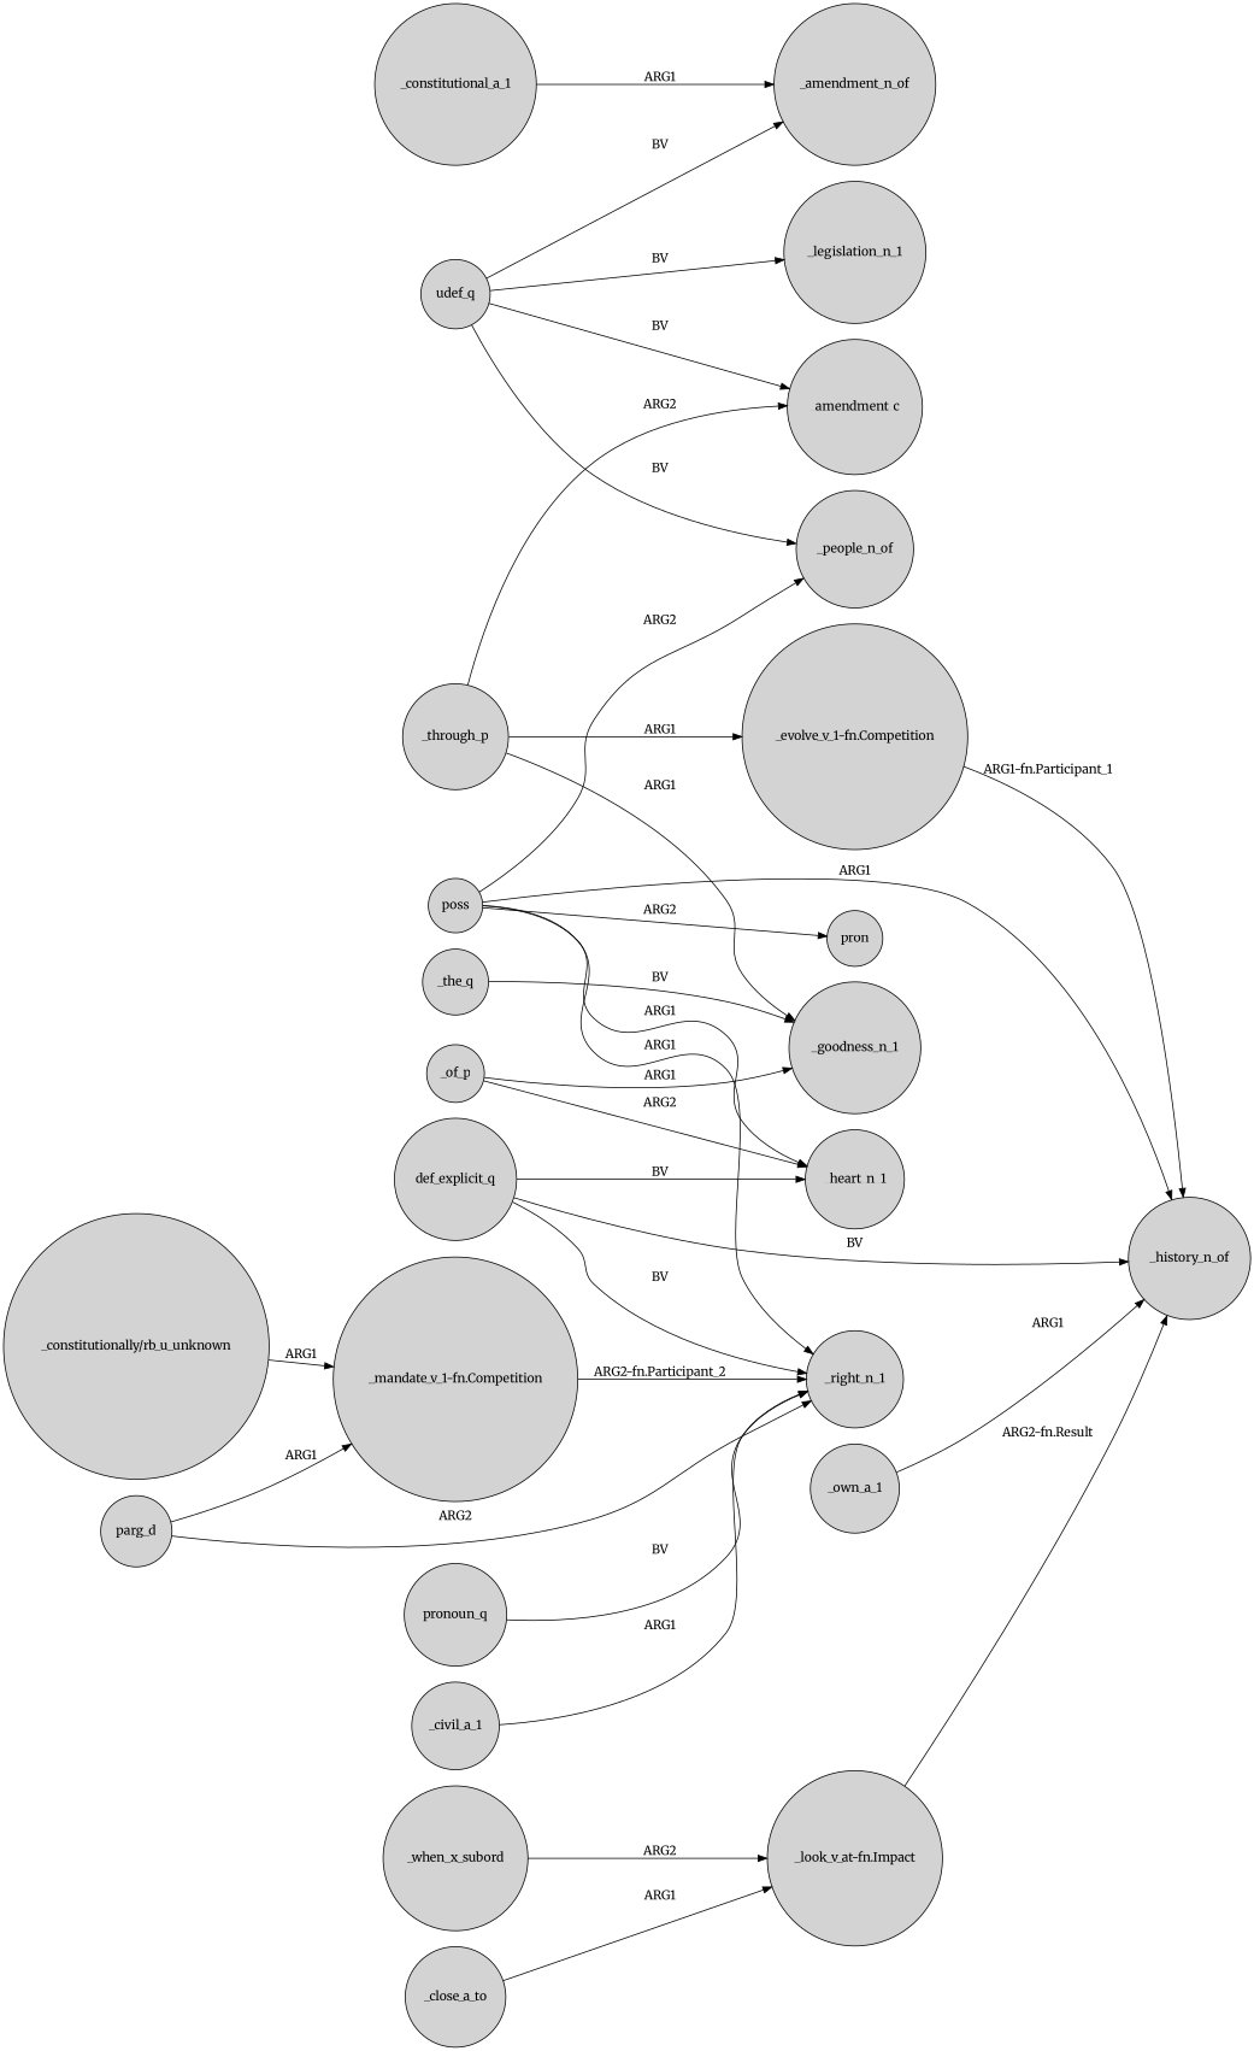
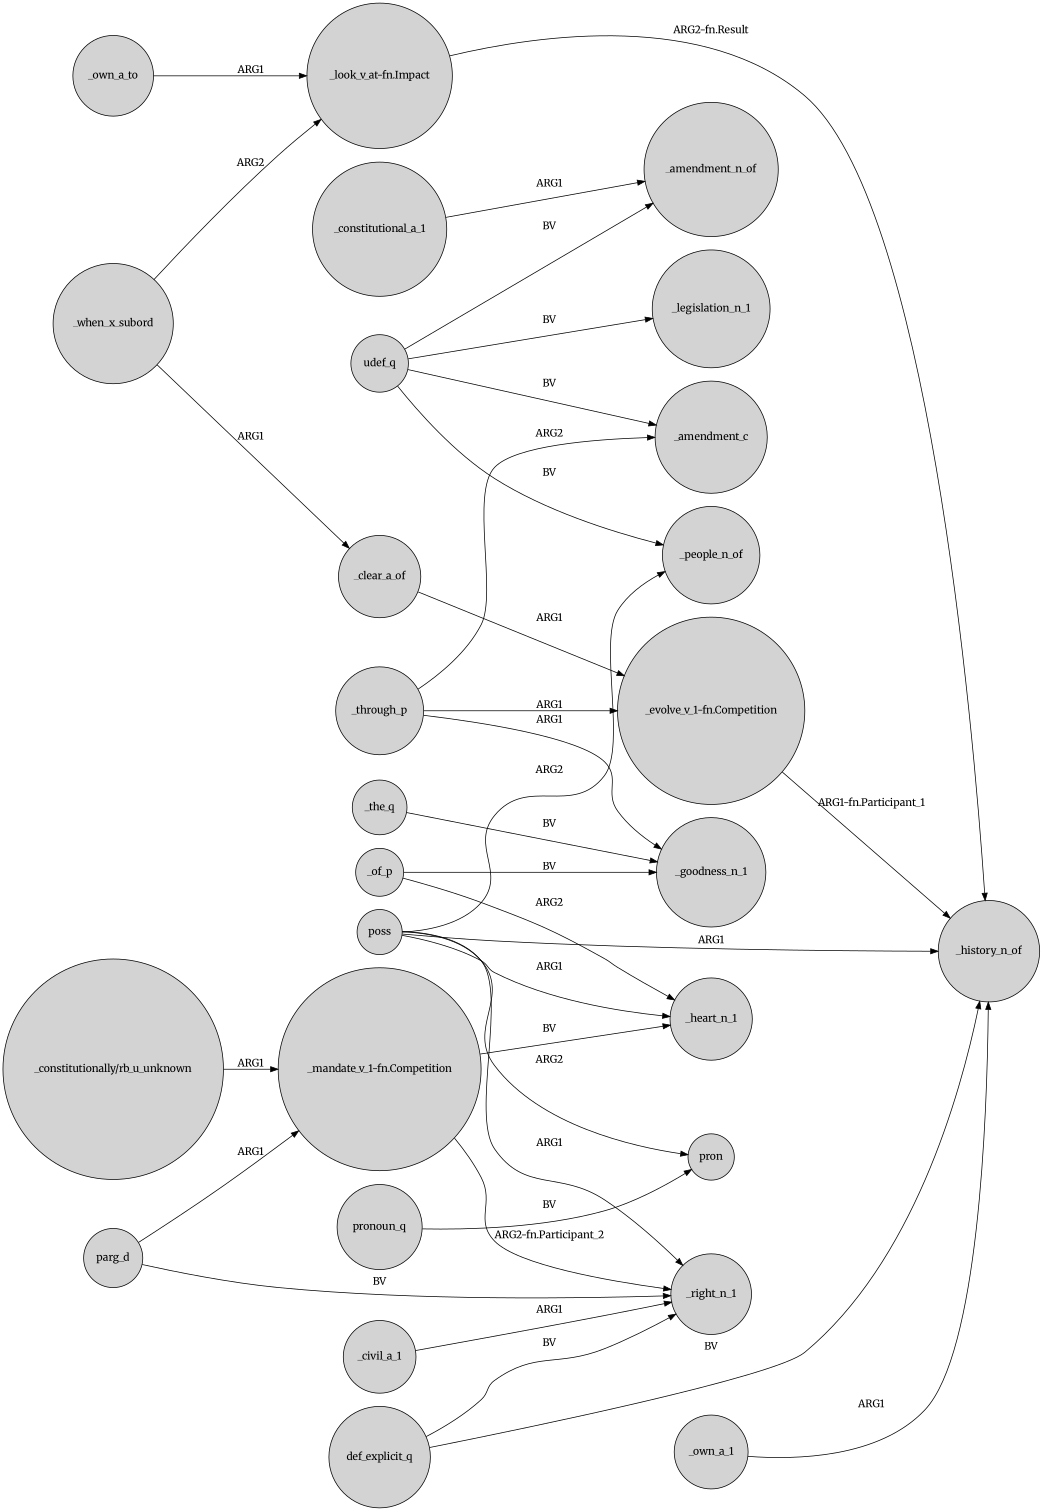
  digraph {
    fontname=Merriweather
    rankdir=LR
    node [fontname=Merriweather shape=circle style=filled]
    edge [fontname=Merriweather]
    udef_q
    _people_n_of
    n3 [label=_amendment_c]
    _legislation_n_1
    _amendment_n_of
+   _clear_a_of
    "_evolve_v_1-fn.Competition"
    _history_n_of
    _own_a_1
    "_mandate_v_1-fn.Competition"
    _right_n_1
    def_explicit_q
    _heart_n_1
    parg_d
    poss
    pron
    "_look_v_at-fn.Impact"
    pronoun_q
    _of_p
    _goodness_n_1
    _civil_a_1
    _the_q
    _through_p
-   _close_a_to
+   _close_a_to [label=_own_a_to]
    "_constitutionally/rb_u_unknown"
    _when_x_subord
    _constitutional_a_1
    udef_q -> _people_n_of [label=BV]
    udef_q -> n3 [label=BV]
    udef_q -> _legislation_n_1 [label=BV]
    udef_q -> _amendment_n_of [label=BV]
+   _clear_a_of -> "_evolve_v_1-fn.Competition" [label=ARG1]
    "_evolve_v_1-fn.Competition" -> _history_n_of [label="ARG1-fn.Participant_1"]
    _own_a_1 -> _history_n_of [label=ARG1]
    "_mandate_v_1-fn.Competition" -> _right_n_1 [label="ARG2-fn.Participant_2"]
    def_explicit_q -> _history_n_of [label=BV]
    def_explicit_q -> _right_n_1 [label=BV]
-   def_explicit_q -> _heart_n_1 [label=BV]
+   "_mandate_v_1-fn.Competition" -> _heart_n_1 [label=BV]
    parg_d -> "_mandate_v_1-fn.Competition" [label=ARG1]
-   parg_d -> _right_n_1 [label=ARG2]
+   parg_d -> _right_n_1 [label=BV]
    poss -> _people_n_of [label=ARG2]
    poss -> _history_n_of [label=ARG1]
    poss -> _right_n_1 [label=ARG1]
    poss -> _heart_n_1 [label=ARG1]
    poss -> pron [label=ARG2]
    "_look_v_at-fn.Impact" -> _history_n_of [label="ARG2-fn.Result"]
-   pronoun_q -> _right_n_1 [label=BV]
+   pronoun_q -> pron [label=BV]
    _of_p -> _heart_n_1 [label=ARG2]
-   _of_p -> _goodness_n_1 [label=ARG1]
+   _of_p -> _goodness_n_1 [label=BV]
    _civil_a_1 -> _right_n_1 [label=ARG1]
    _the_q -> _goodness_n_1 [label=BV]
    _through_p -> n3 [label=ARG2]
    _through_p -> "_evolve_v_1-fn.Competition" [label=ARG1]
    _through_p -> _goodness_n_1 [label=ARG1]
    _close_a_to -> "_look_v_at-fn.Impact" [label=ARG1]
    "_constitutionally/rb_u_unknown" -> "_mandate_v_1-fn.Competition" [label=ARG1]
+   _when_x_subord -> _clear_a_of [label=ARG1]
    _when_x_subord -> "_look_v_at-fn.Impact" [label=ARG2]
    _constitutional_a_1 -> _amendment_n_of [label=ARG1]
  }
